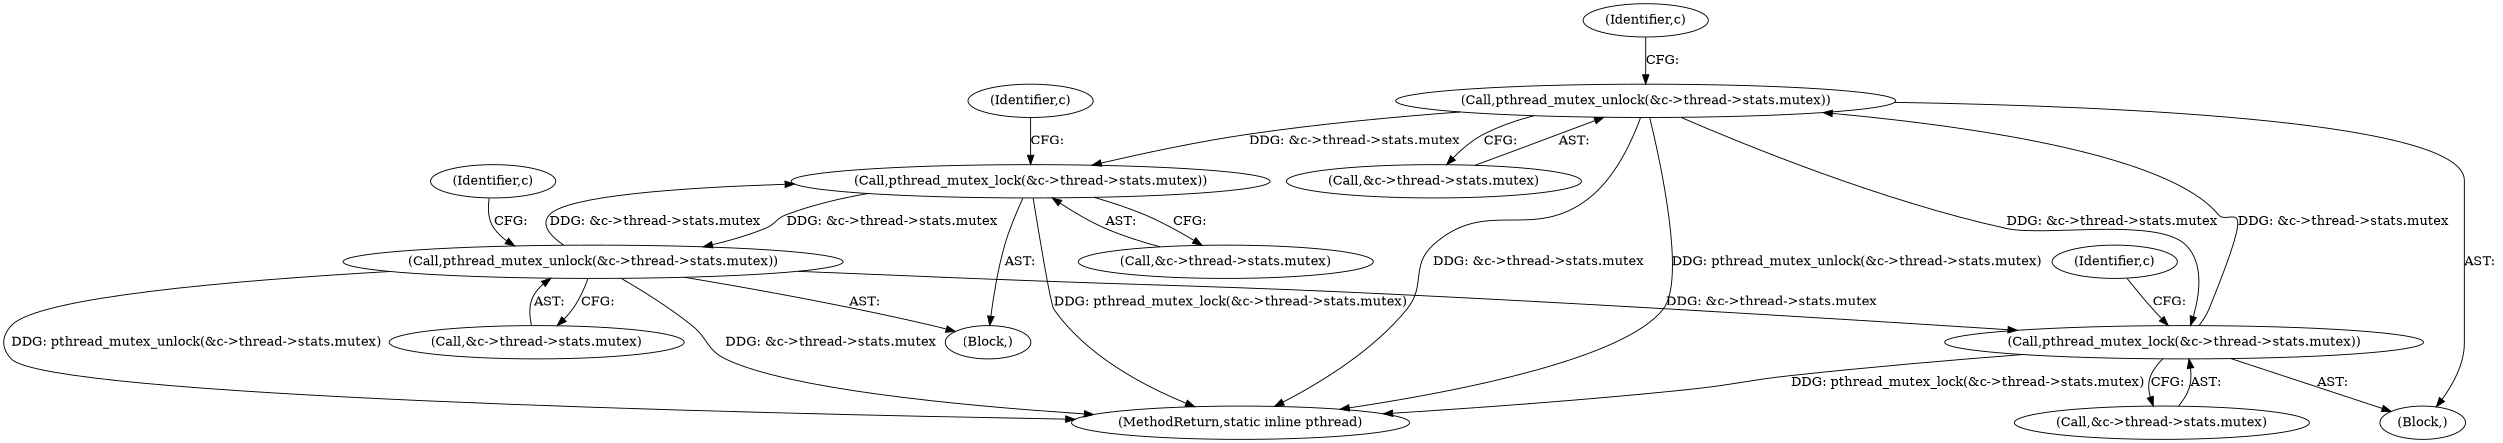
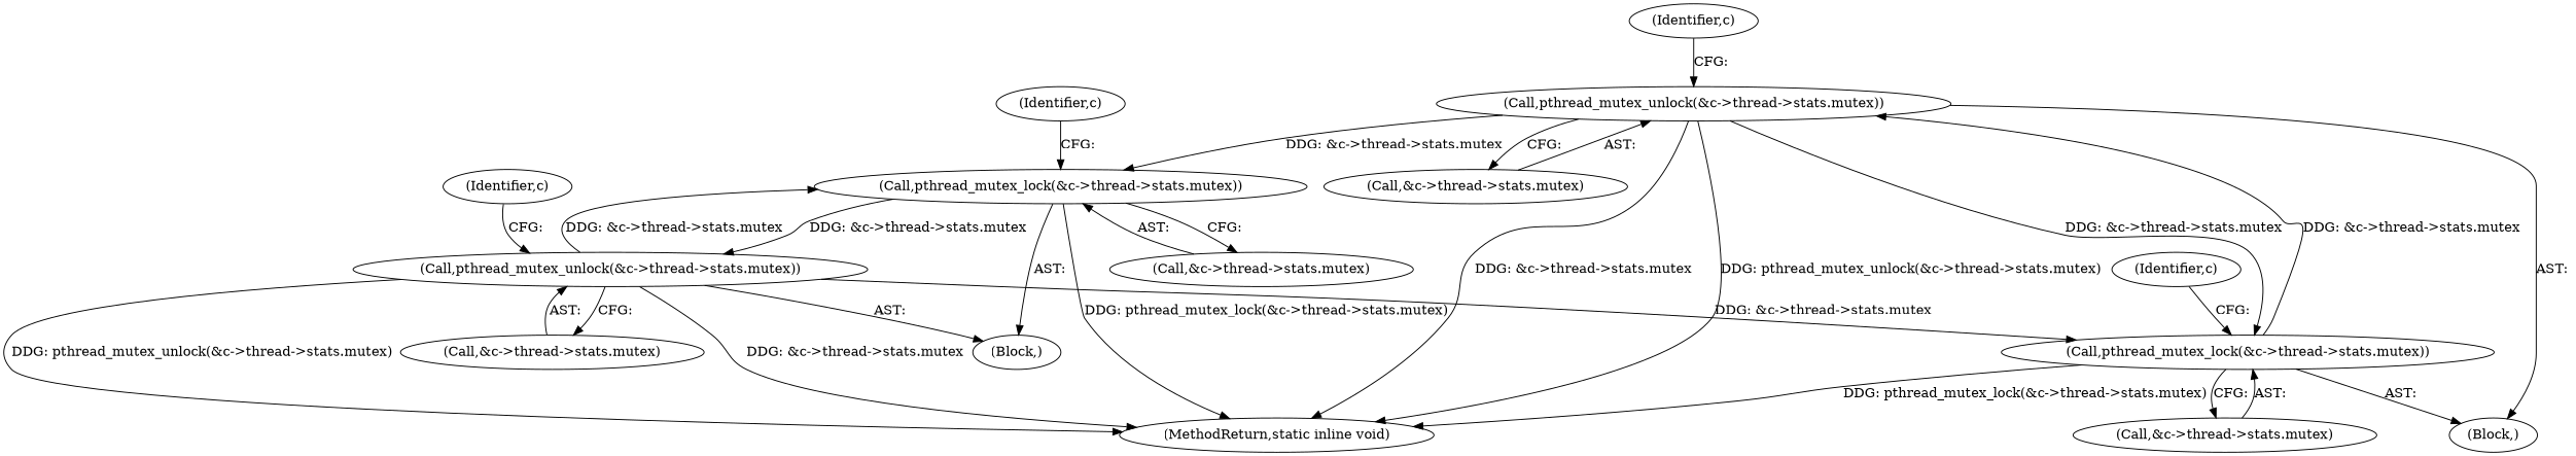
  digraph {
    n1 [label="(Call,pthread_mutex_unlock(&c->thread->stats.mutex))"]
    n2 [label="(Call,pthread_mutex_lock(&c->thread->stats.mutex))"]
    n3 [label="(Call,pthread_mutex_lock(&c->thread->stats.mutex))"]
    n4 [label="(Call,&c->thread->stats.mutex)"]
-   n5 [label="(MethodReturn,static inline pthread)"]
+   n5 [label="(MethodReturn,static inline void)"]
    n6 [label="(Block,)"]
    n7 [label="(Call,&c->thread->stats.mutex)"]
    n8 [label="(Call,pthread_mutex_unlock(&c->thread->stats.mutex))"]
    n9 [label="(Call,&c->thread->stats.mutex)"]
    n10 [label="(Block,)"]
    n11 [label="(Call,&c->thread->stats.mutex)"]
    n12 [label="(Identifier,c)"]
    n13 [label="(Identifier,c)"]
    n14 [label="(Identifier,c)"]
    n15 [label="(Identifier,c)"]
    n1 -> n2 [label="DDG: &c->thread->stats.mutex"]
    n1 -> n3 [label="DDG: &c->thread->stats.mutex"]
    n1 -> n4 [label="CFG: "]
    n1 -> n5 [label="DDG: &c->thread->stats.mutex"]
    n1 -> n5 [label="DDG: pthread_mutex_unlock(&c->thread->stats.mutex)"]
    n1 -> n6 [label="AST: "]
    n2 -> n1 [label="DDG: &c->thread->stats.mutex"]
    n2 -> n5 [label="DDG: pthread_mutex_lock(&c->thread->stats.mutex)"]
    n2 -> n6 [label="AST: "]
    n2 -> n7 [label="CFG: "]
    n3 -> n5 [label="DDG: pthread_mutex_lock(&c->thread->stats.mutex)"]
    n3 -> n8 [label="DDG: &c->thread->stats.mutex"]
    n3 -> n10 [label="AST: "]
    n3 -> n11 [label="CFG: "]
    n4 -> n1 [label="AST: "]
    n7 -> n2 [label="AST: "]
    n8 -> n2 [label="DDG: &c->thread->stats.mutex"]
    n8 -> n3 [label="DDG: &c->thread->stats.mutex"]
    n8 -> n5 [label="DDG: &c->thread->stats.mutex"]
    n8 -> n5 [label="DDG: pthread_mutex_unlock(&c->thread->stats.mutex)"]
    n8 -> n9 [label="CFG: "]
    n8 -> n10 [label="AST: "]
    n9 -> n8 [label="AST: "]
    n11 -> n3 [label="AST: "]
    n12 -> n3 [label="CFG: "]
    n13 -> n8 [label="CFG: "]
    n14 -> n2 [label="CFG: "]
    n15 -> n1 [label="CFG: "]
  }
